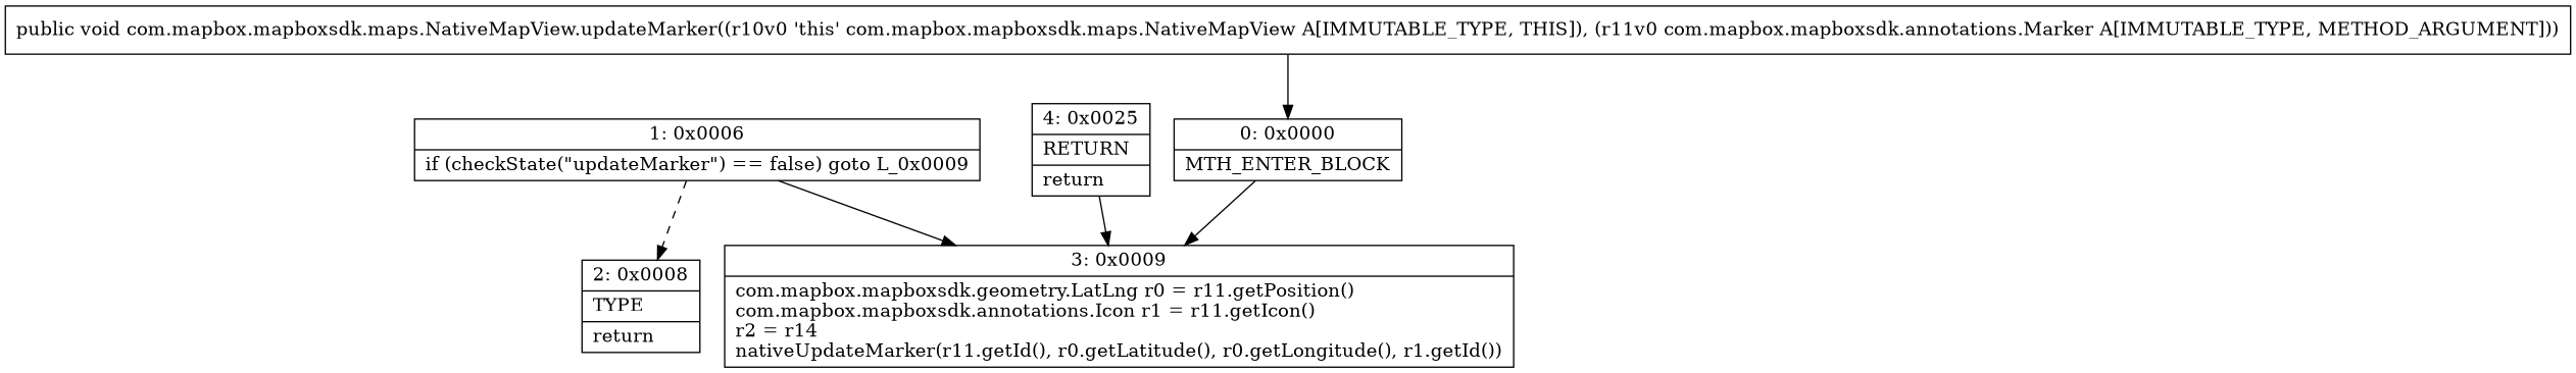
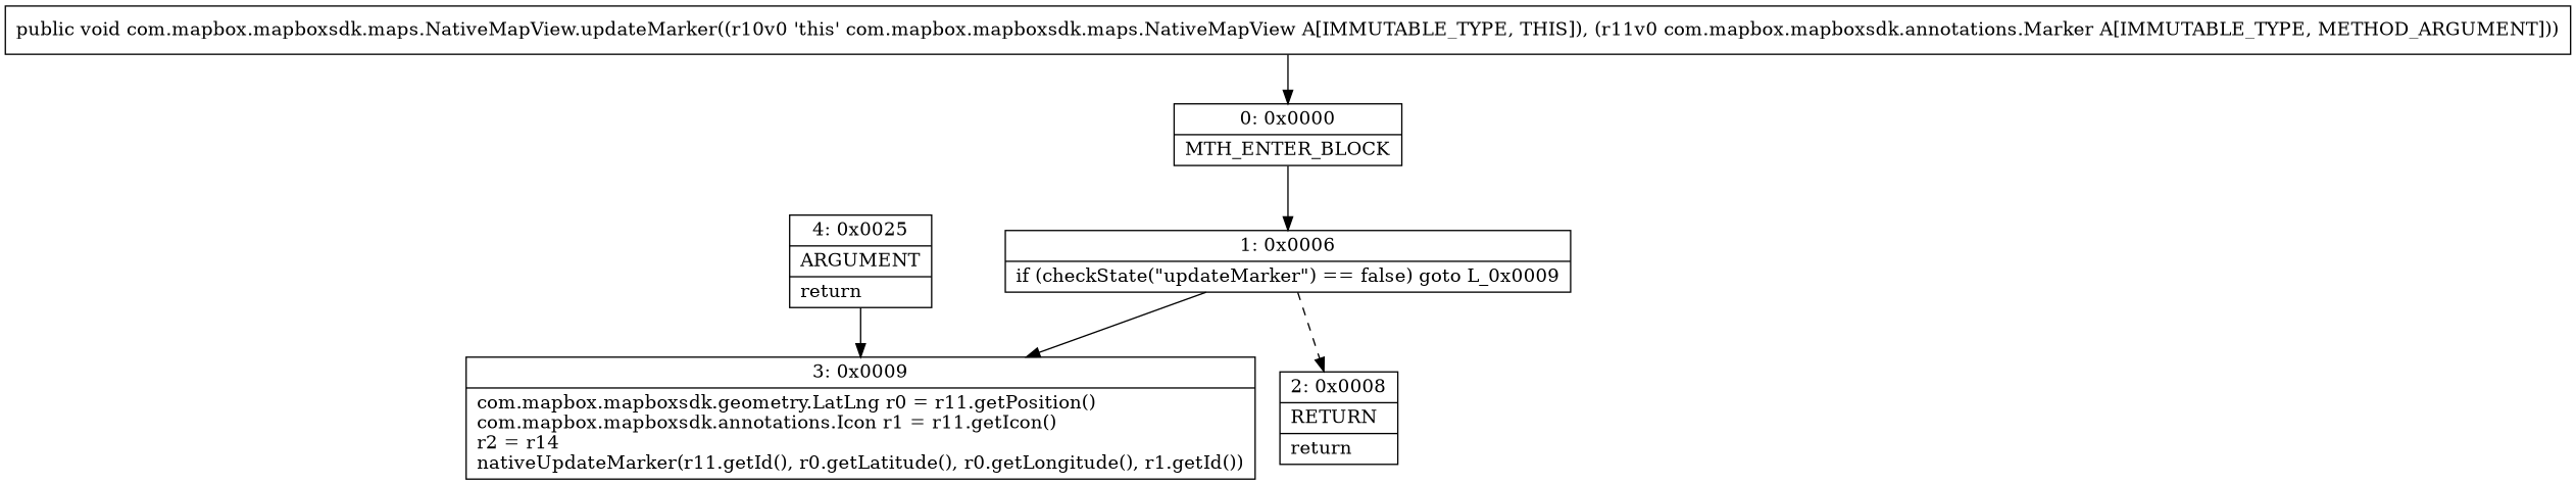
  digraph {
    node [shape=record]
    n1 [label="{0\:\ 0x0000|MTH_ENTER_BLOCK\l}"]
    n2 [label="{1\:\ 0x0006|if (checkState(\"updateMarker\") == false) goto L_0x0009\l}"]
-   n3 [label="{2\:\ 0x0008|TYPE\l|return\l}"]
+   n3 [label="{2\:\ 0x0008|RETURN\l|return\l}"]
    n4 [label="{3\:\ 0x0009|com.mapbox.mapboxsdk.geometry.LatLng r0 = r11.getPosition()\lcom.mapbox.mapboxsdk.annotations.Icon r1 = r11.getIcon()\lr2 = r14\lnativeUpdateMarker(r11.getId(), r0.getLatitude(), r0.getLongitude(), r1.getId())\l}"]
-   n5 [label="{4\:\ 0x0025|RETURN\l|return\l}"]
+   n5 [label="{4\:\ 0x0025|ARGUMENT\l|return\l}"]
    n6 [label="{public void com.mapbox.mapboxsdk.maps.NativeMapView.updateMarker((r10v0 'this' com.mapbox.mapboxsdk.maps.NativeMapView A[IMMUTABLE_TYPE, THIS]), (r11v0 com.mapbox.mapboxsdk.annotations.Marker A[IMMUTABLE_TYPE, METHOD_ARGUMENT])) }"]
-   n1 -> n4
+   n1 -> n2
    n2 -> n3 [style=dashed]
    n2 -> n4
    n5 -> n4
    n6 -> n1
  }
